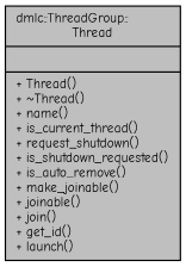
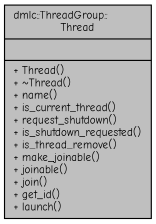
  digraph {
    fontname="Comic Neue"
-   n1 [color=black fillcolor=grey75 fontcolor=black fontname="Comic Neue" fontsize=10 height=0.2 label="{dmlc::ThreadGroup::\lThread\n||+ Thread()\l+ ~Thread()\l+ name()\l+ is_current_thread()\l+ request_shutdown()\l+ is_shutdown_requested()\l+ is_auto_remove()\l+ make_joinable()\l+ joinable()\l+ join()\l+ get_id()\l+ launch()\l}" shape=record style=filled width=0.4]
+   n1 [color=black fillcolor=grey75 fontcolor=black fontname="Comic Neue" fontsize=10 height=0.2 label="{dmlc::ThreadGroup::\lThread\n||+ Thread()\l+ ~Thread()\l+ name()\l+ is_current_thread()\l+ request_shutdown()\l+ is_shutdown_requested()\l+ is_thread_remove()\l+ make_joinable()\l+ joinable()\l+ join()\l+ get_id()\l+ launch()\l}" shape=record style=filled width=0.4]
  }
